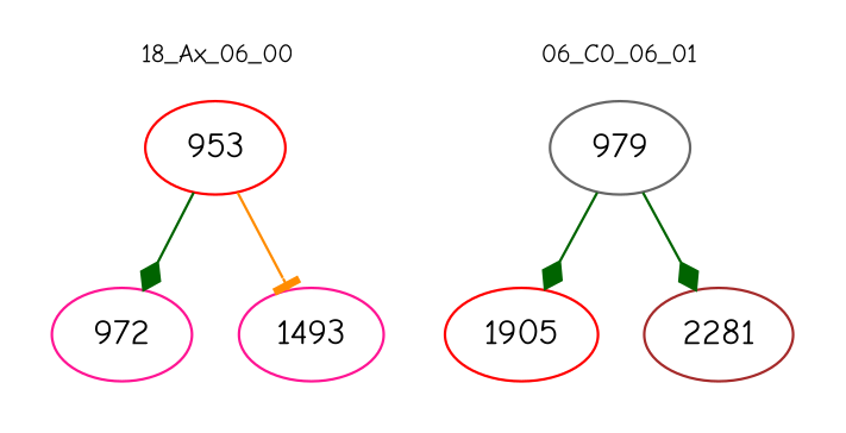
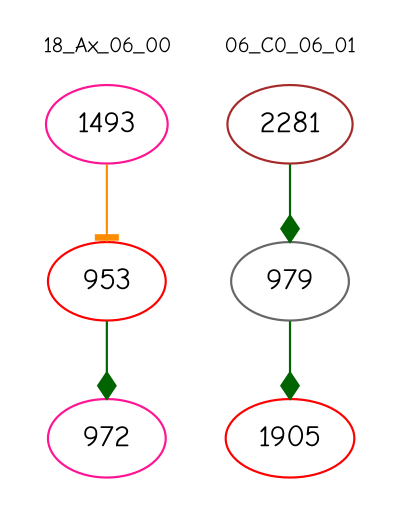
  digraph {
    fontname="Comic Neue"
    node [color=red fontname="Comic Neue"]
    edge [arrowhead=diamond color=darkgreen fontname="Comic Neue"]
    n1 [label=953]
    n2 [color=deeppink label=972]
    n3 [color=deeppink label=1493]
    n4 [color=gray40 label=979]
    n5 [label=1905]
    n6 [color=brown label=2281]
    subgraph cluster_1 {
      color=white
      fontsize=10
      label="18_Ax_06_00"
      n1
      n2
      n3
    }
    subgraph cluster_2 {
      color=white
      fontsize=10
      label="06_C0_06_01"
      n4
      n5
      n6
    }
    n1 -> n2
-   n1 -> n3 [arrowhead=tee color=darkorange]
+   n3 -> n1 [arrowhead=tee color=darkorange]
    n4 -> n5
-   n4 -> n6
+   n6 -> n4
  }
